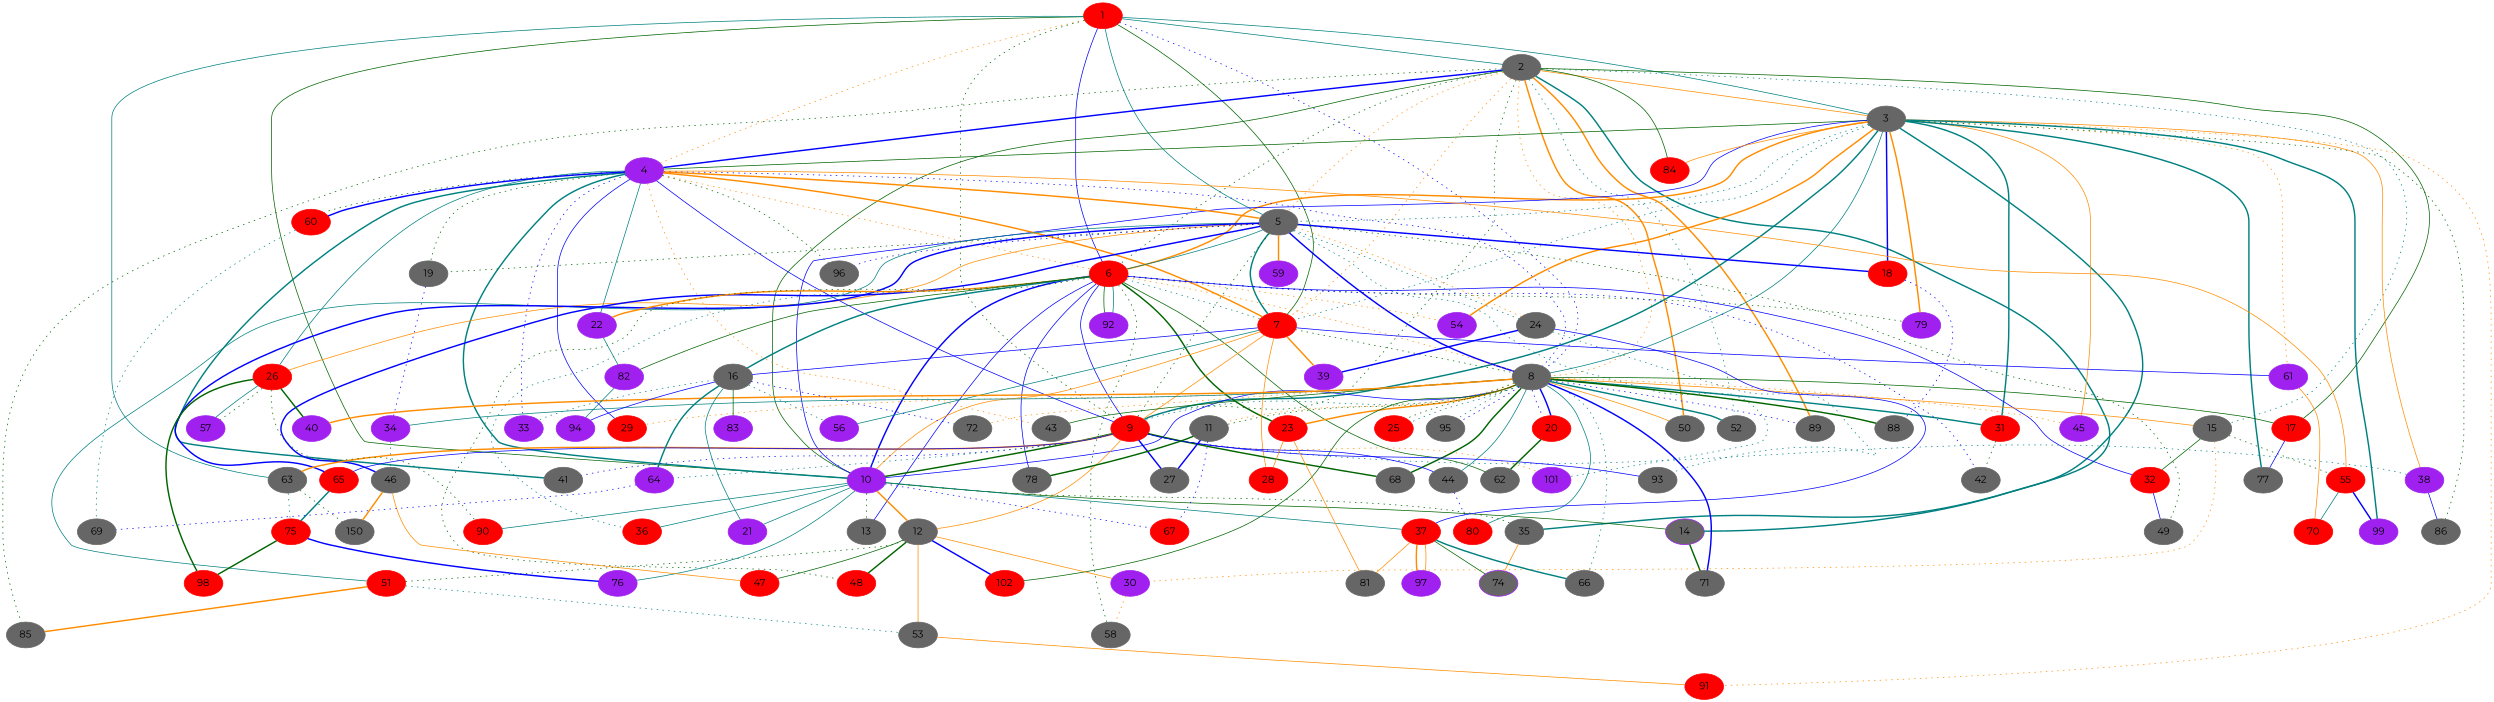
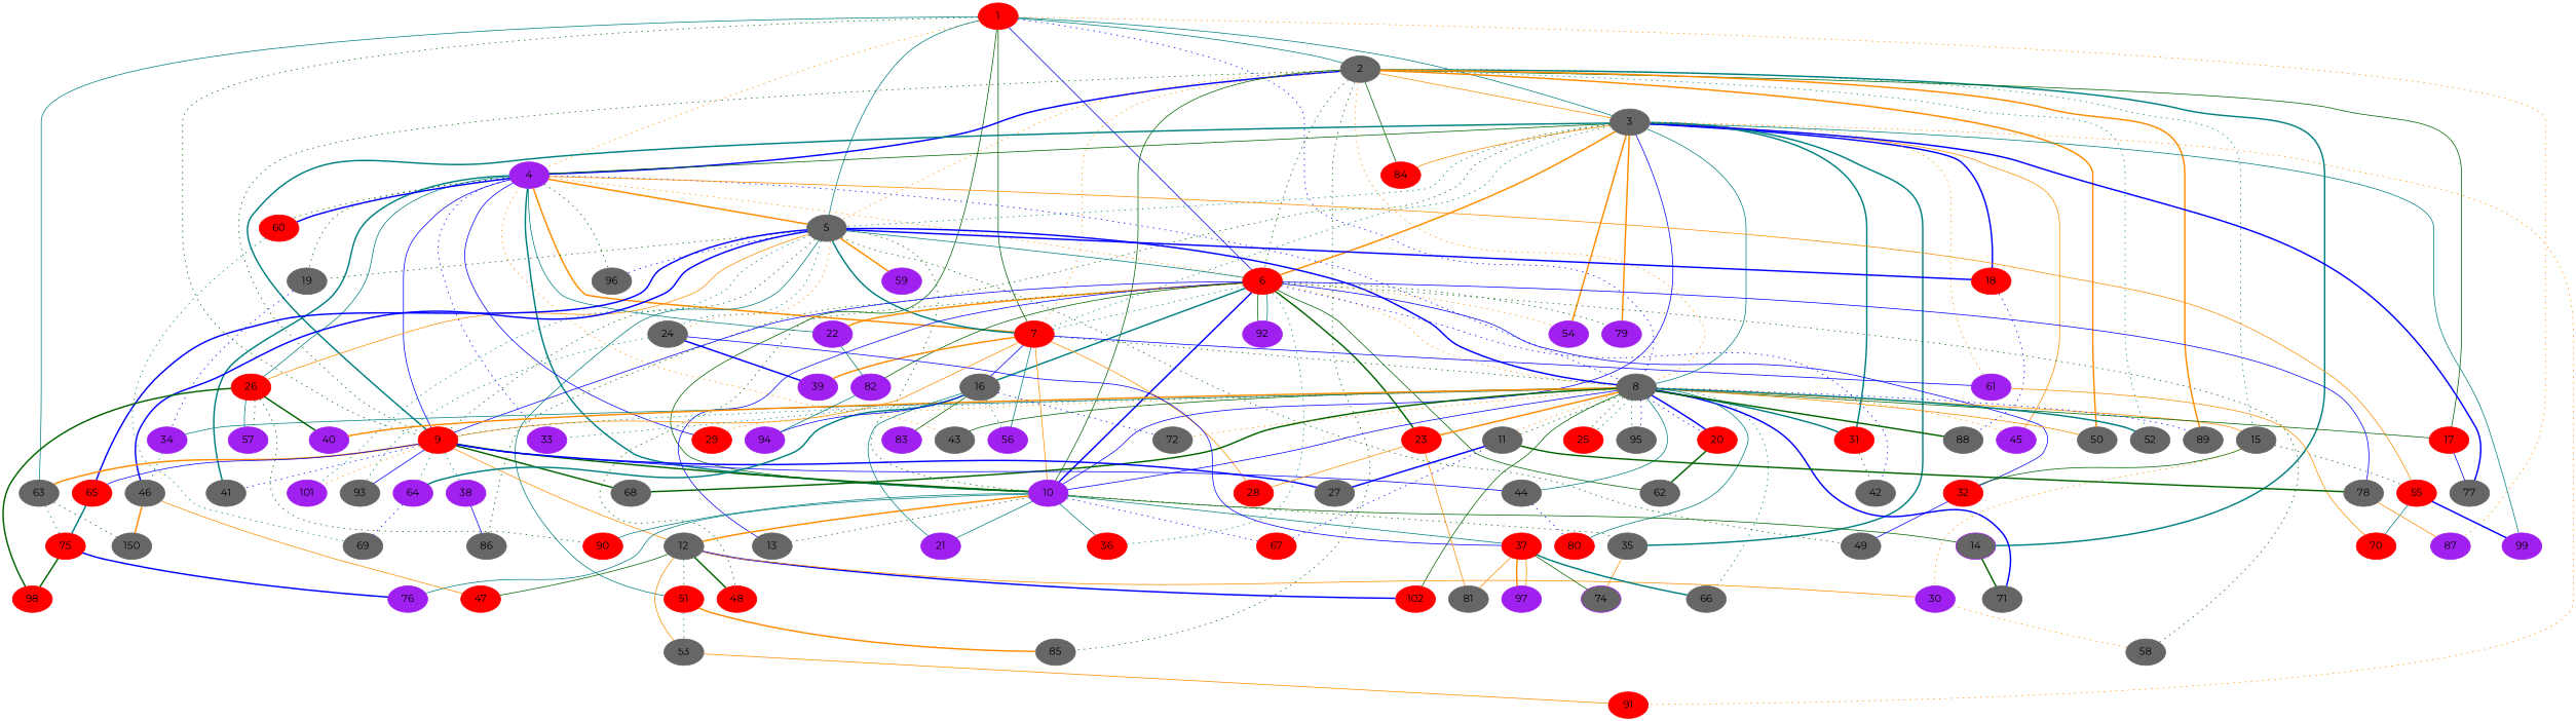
  graph {
    fontname=Montserrat
    node [color=gray40 fontname=Montserrat style=filled]
    edge [color=teal fontname=Montserrat style=solid]
    1 [color=red]
    2
    3
    4 [color=purple]
    5
    6 [color=red]
    7 [color=red]
    8
    9 [color=red]
    10 [color=purple]
    63
+   87 [color=purple]
    14 [color=purple fillcolor=gray40]
    15
    17 [color=red]
    50
    52
    84 [color=red]
    85
    89
    18 [color=red]
    31 [color=red]
    35
    38 [color=purple]
    45 [color=purple]
    54 [color=purple]
    61 [color=purple]
    77
    79 [color=purple]
    86
    91 [color=red]
    99 [color=purple]
    19
    22 [color=purple]
    26 [color=red]
    29 [color=red]
    33 [color=purple]
    41
    43
    55 [color=red]
    60 [color=red]
    96
    24
    46
    49
    51 [color=red]
    59 [color=purple]
    65 [color=red]
    101 [color=purple]
    13
    16
    23 [color=red]
    32 [color=red]
    36 [color=red]
    42
    48 [color=red]
    58
    62
    78
    82 [color=purple]
    92 [color=purple]
    28 [color=red]
    39 [color=purple]
    56 [color=purple]
    11
    20 [color=red]
    25 [color=red]
    34 [color=purple]
    40 [color=purple]
    44
    66
    68
    71
    72
    80 [color=red]
    88
    95
    102 [color=red]
    12
    27
    64 [color=purple]
    93
    21 [color=purple]
    37 [color=red]
    67 [color=red]
    76 [color=purple]
    90 [color=red]
    n88 [label=150]
    75 [color=red]
    30 [color=purple]
    74 [color=purple fillcolor=gray40]
    70 [color=red]
    57 [color=purple]
    98 [color=red]
    69
    47 [color=red]
    53
    83 [color=purple]
    94 [color=purple]
    81
    97 [color=purple]
    1 -- 2
    1 -- 3
    1 -- 4 [color=darkorange style=dotted]
    1 -- 5
    1 -- 6 [color=blue]
    1 -- 7 [color=darkgreen]
    1 -- 8 [color=blue style=dotted]
    1 -- 9 [color=darkgreen style=dotted]
    1 -- 10 [color=darkgreen]
    1 -- 63
+   1 -- 87 [color=darkorange style=dotted]
    2 -- 3 [color=darkorange]
    2 -- 4 [color=blue style=bold]
    2 -- 5 [color=darkorange style=dotted]
    2 -- 6 [color=darkgreen style=dotted]
    2 -- 7 [color=darkorange style=dotted]
    2 -- 8 [color=darkorange style=dotted]
    2 -- 9 [color=darkgreen style=dotted]
    2 -- 10 [color=darkgreen]
    2 -- 14 [style=bold]
    2 -- 15 [style=dotted]
    2 -- 17 [color=darkgreen]
    2 -- 50 [color=darkorange style=bold]
    2 -- 52 [style=dotted]
    2 -- 84 [color=darkgreen]
    2 -- 85 [color=darkgreen style=dotted]
    2 -- 89 [color=darkorange style=bold]
    3 -- 4 [color=darkgreen]
    3 -- 5 [style=dotted]
    3 -- 6 [color=darkorange style=bold]
    3 -- 7 [style=dotted]
    3 -- 8
    3 -- 9 [style=bold]
    3 -- 10 [color=blue]
    3 -- 84 [color=darkorange]
    3 -- 18 [color=blue style=bold]
    3 -- 31 [style=bold]
    3 -- 35 [style=bold]
-   3 -- 38 [color=darkorange]
    3 -- 45 [color=darkorange]
    3 -- 54 [color=darkorange style=bold]
    3 -- 61 [color=darkorange style=dotted]
-   3 -- 77 [style=bold]
+   3 -- 77 [color=blue style=bold]
    3 -- 79 [color=darkorange style=bold]
    3 -- 86 [color=darkgreen style=dotted]
    3 -- 91 [color=darkorange style=dotted]
-   3 -- 99 [style=bold]
+   3 -- 99
    4 -- 5 [color=darkorange style=bold]
    4 -- 6 [color=darkorange style=dotted]
    4 -- 7 [color=darkorange style=bold]
    4 -- 8 [color=blue style=dotted]
    4 -- 9 [color=blue]
    4 -- 10 [style=bold]
    4 -- 19 [color=darkgreen style=dotted]
    4 -- 22
    4 -- 26
    4 -- 29 [color=blue]
    4 -- 33 [color=blue style=dotted]
    4 -- 41 [style=bold]
    4 -- 43 [color=darkorange style=dotted]
    4 -- 55 [color=darkorange]
    4 -- 60 [color=darkgreen style=dotted]
    4 -- 60 [color=blue style=bold]
    4 -- 96 [color=darkgreen style=dotted]
    5 -- 6
    5 -- 7 [style=bold]
    5 -- 8 [color=blue style=bold]
    5 -- 9 [color=darkgreen style=dotted]
+   5 -- 10 [color=darkgreen style=dotted]
    5 -- 18 [color=blue style=bold]
    5 -- 19 [color=darkgreen style=dotted]
    5 -- 26 [color=darkorange]
    5 -- 96 [color=blue style=dotted]
    5 -- 24 [style=dotted]
    5 -- 24 [color=darkorange style=dotted]
    5 -- 46 [color=blue style=bold]
    5 -- 49 [color=darkgreen style=dotted]
    5 -- 51
    5 -- 59 [color=darkorange style=bold]
    5 -- 65 [color=blue style=bold]
    5 -- 101 [style=dotted]
    6 -- 7 [style=dotted]
    6 -- 8 [color=darkorange style=dotted]
    6 -- 9 [color=blue]
    6 -- 10 [color=blue style=bold]
    6 -- 54 [color=darkorange style=dotted]
    6 -- 79 [color=darkgreen style=dotted]
    6 -- 22 [color=darkorange style=bold]
    6 -- 13 [color=blue]
    6 -- 16 [style=bold]
    6 -- 23 [color=darkgreen style=bold]
    6 -- 32 [color=blue]
    6 -- 36 [style=dotted]
    6 -- 42 [color=blue style=dotted]
    6 -- 48 [color=darkgreen style=dotted]
    6 -- 58 [color=darkgreen style=dotted]
    6 -- 62 [color=darkgreen]
    6 -- 78 [color=blue]
    6 -- 82 [color=darkgreen]
    6 -- 92 [color=darkgreen]
    6 -- 92
    7 -- 8 [color=darkgreen style=dotted]
    7 -- 9 [color=darkorange]
    7 -- 10 [color=darkorange]
    7 -- 61 [color=blue]
    7 -- 16 [color=blue]
    7 -- 28 [color=darkorange]
    7 -- 39 [color=darkorange style=bold]
    7 -- 56
    8 -- 9 [style=dotted]
    8 -- 10 [color=blue]
    8 -- 15 [color=darkorange]
    8 -- 17 [color=darkgreen]
    8 -- 50 [color=darkorange]
    8 -- 52 [style=bold]
    8 -- 89 [color=blue style=dotted]
    8 -- 31 [style=bold]
    8 -- 45 [color=darkorange style=dotted]
    8 -- 29 [color=darkorange style=dotted]
    8 -- 43 [color=darkgreen]
    8 -- 23 [color=darkorange style=bold]
    8 -- 11 [color=darkorange style=dotted]
    8 -- 11 [color=darkgreen style=dotted]
    8 -- 20 [color=blue style=dotted]
    8 -- 20 [color=blue style=bold]
    8 -- 25 [color=darkgreen style=dotted]
    8 -- 25 [style=dotted]
    8 -- 34
    8 -- 40 [color=darkorange style=bold]
    8 -- 44
    8 -- 66 [style=dotted]
    8 -- 68 [color=darkgreen style=bold]
    8 -- 71 [color=blue style=bold]
    8 -- 72 [color=darkorange style=dotted]
    8 -- 80
    8 -- 88 [color=darkgreen style=bold]
    8 -- 95 [style=dotted]
    8 -- 95 [color=blue style=dotted]
    8 -- 102 [color=darkgreen]
    9 -- 10 [color=darkgreen style=bold]
    9 -- 63 [color=darkorange style=bold]
    9 -- 38 [style=dotted]
    9 -- 41 [color=blue style=dotted]
    9 -- 65 [color=blue]
    9 -- 101 [color=darkorange style=dotted]
    9 -- 44 [color=blue]
    9 -- 68 [color=darkgreen style=bold]
    9 -- 12 [color=darkorange]
    9 -- 27 [color=blue style=bold]
    9 -- 64 [style=dotted]
    9 -- 93 [color=blue]
    10 -- 14 [color=darkgreen]
    10 -- 35 [color=darkgreen style=dotted]
    10 -- 13 [color=darkgreen style=dotted]
    10 -- 36
    10 -- 12 [color=darkorange style=bold]
    10 -- 21
    10 -- 37
    10 -- 67 [color=blue style=dotted]
    10 -- 76
    10 -- 90
    63 -- n88 [color=darkgreen style=dotted]
    63 -- 75 [style=dotted]
    14 -- 71 [color=darkgreen style=bold]
    15 -- 55 [color=darkgreen style=dotted]
    15 -- 32 [color=darkgreen]
    15 -- 30 [color=darkorange style=dotted]
    17 -- 77 [color=blue]
    18 -- 88 [color=blue style=dotted]
    31 -- 42 [color=darkgreen style=dotted]
    35 -- 74 [color=darkorange]
    38 -- 86 [color=blue]
    61 -- 70 [color=darkorange]
    19 -- 34 [color=blue style=dotted]
    22 -- 82
    26 -- 40 [color=darkgreen style=bold]
    26 -- 90 [color=darkgreen style=dotted]
    26 -- 57
    26 -- 57 [color=darkgreen style=dotted]
    26 -- 98 [color=darkgreen style=bold]
    55 -- 99 [color=blue style=bold]
    55 -- 70
    60 -- 69 [style=dotted]
    24 -- 39 [color=blue style=bold]
    24 -- 93 [style=dotted]
    24 -- 37 [color=blue]
    46 -- n88 [color=darkorange style=bold]
    46 -- 47 [color=darkorange]
    51 -- 85 [color=darkorange style=bold]
    51 -- 53 [style=dotted]
    65 -- 75 [style=bold]
    16 -- 33 [style=dotted]
    16 -- 56 [style=dotted]
    16 -- 72 [color=blue style=dotted]
    16 -- 64 [style=bold]
    16 -- 21
    16 -- 83 [color=darkgreen]
    16 -- 94 [color=blue]
    23 -- 28 [color=darkorange]
    23 -- 81 [color=darkorange]
    32 -- 49 [color=blue]
+   78 -- 87 [color=darkorange]
    82 -- 94
    11 -- 78 [color=darkgreen style=bold]
    11 -- 27 [color=blue style=bold]
    11 -- 67 [color=blue style=dotted]
    20 -- 62 [color=darkgreen style=bold]
    34 -- 46 [style=dotted]
    44 -- 80 [color=blue style=dotted]
    12 -- 51 [color=darkgreen style=dotted]
    12 -- 48 [color=darkgreen style=bold]
    12 -- 102 [color=blue style=bold]
    12 -- 30 [color=darkorange]
    12 -- 47 [color=darkgreen]
    12 -- 53 [color=darkorange]
    64 -- 69 [color=blue style=dotted]
    37 -- 66 [style=bold]
    37 -- 74 [color=darkgreen]
    37 -- 81 [color=darkorange]
    37 -- 97 [color=darkorange style=bold]
    37 -- 97 [color=darkorange]
    75 -- 76 [color=blue style=bold]
    75 -- 98 [color=darkgreen style=bold]
    30 -- 58 [color=darkorange style=dotted]
    53 -- 91 [color=darkorange]
  }
